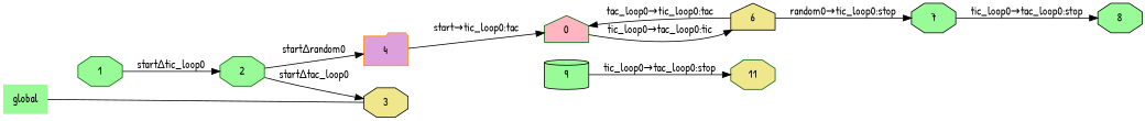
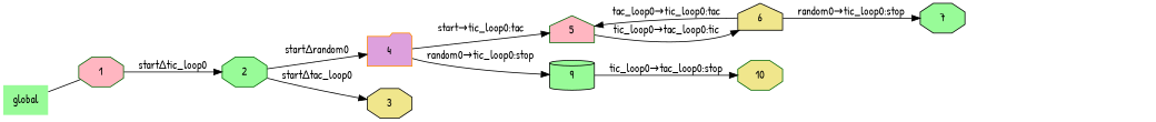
  digraph {
    fontname="Patrick Hand"
    rankdir=LR
    node [color=black fillcolor=palegreen fontname="Patrick Hand" shape=octagon style=filled]
    edge [fontname="Patrick Hand"]
    n1 [label=global shape=plaintext]
-   n2 [color=darkgreen label=1]
+   n2 [color=darkgreen fillcolor=lightpink label=1]
    n3 [color=darkgreen label=2]
-   n4 [color=darkgreen fillcolor=lightpink label=0 shape=house]
+   n4 [color=darkgreen fillcolor=lightpink label=5 shape=house]
    n5 [fillcolor=khaki label=6 shape=house]
    n6 [label=7]
-   n7 [label=8]
-   n8 [color=darkgreen fillcolor=khaki label=11]
+   n8 [color=darkgreen fillcolor=khaki label=10]
    n9 [fillcolor=khaki label=3]
    n10 [color=darkorange fillcolor=plum label=4 shape=folder]
    n11 [label=9 shape=cylinder]
-   n1 -> n9 [arrowhead=none]
+   n1 -> n2 [arrowhead=none]
    n2 -> n3 [label="startΔtic_loop0"]
    n3 -> n9 [label="startΔtac_loop0"]
    n3 -> n10 [label="startΔrandom0"]
    n4 -> n5 [label="tic_loop0→tac_loop0:tic"]
    n5 -> n4 [label="tac_loop0→tic_loop0:tac"]
    n5 -> n6 [label="random0→tic_loop0:stop"]
-   n6 -> n7 [label="tic_loop0→tac_loop0:stop"]
    n10 -> n4 [label="start→tic_loop0:tac"]
+   n10 -> n11 [label="random0→tic_loop0:stop"]
    n11 -> n8 [label="tic_loop0→tac_loop0:stop"]
  }
